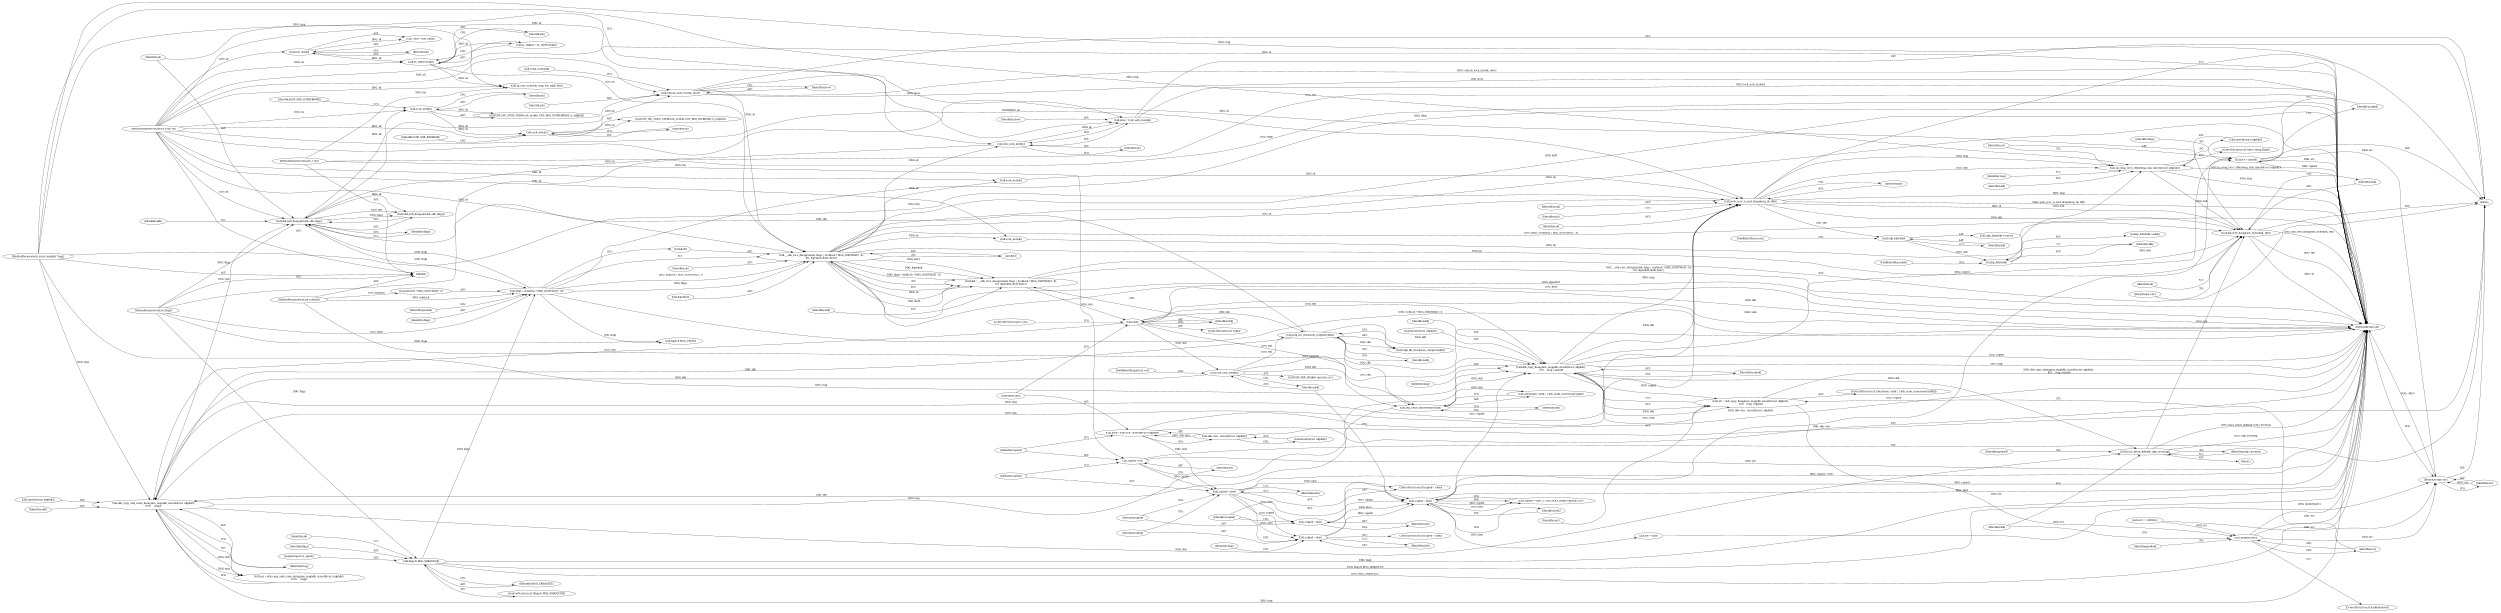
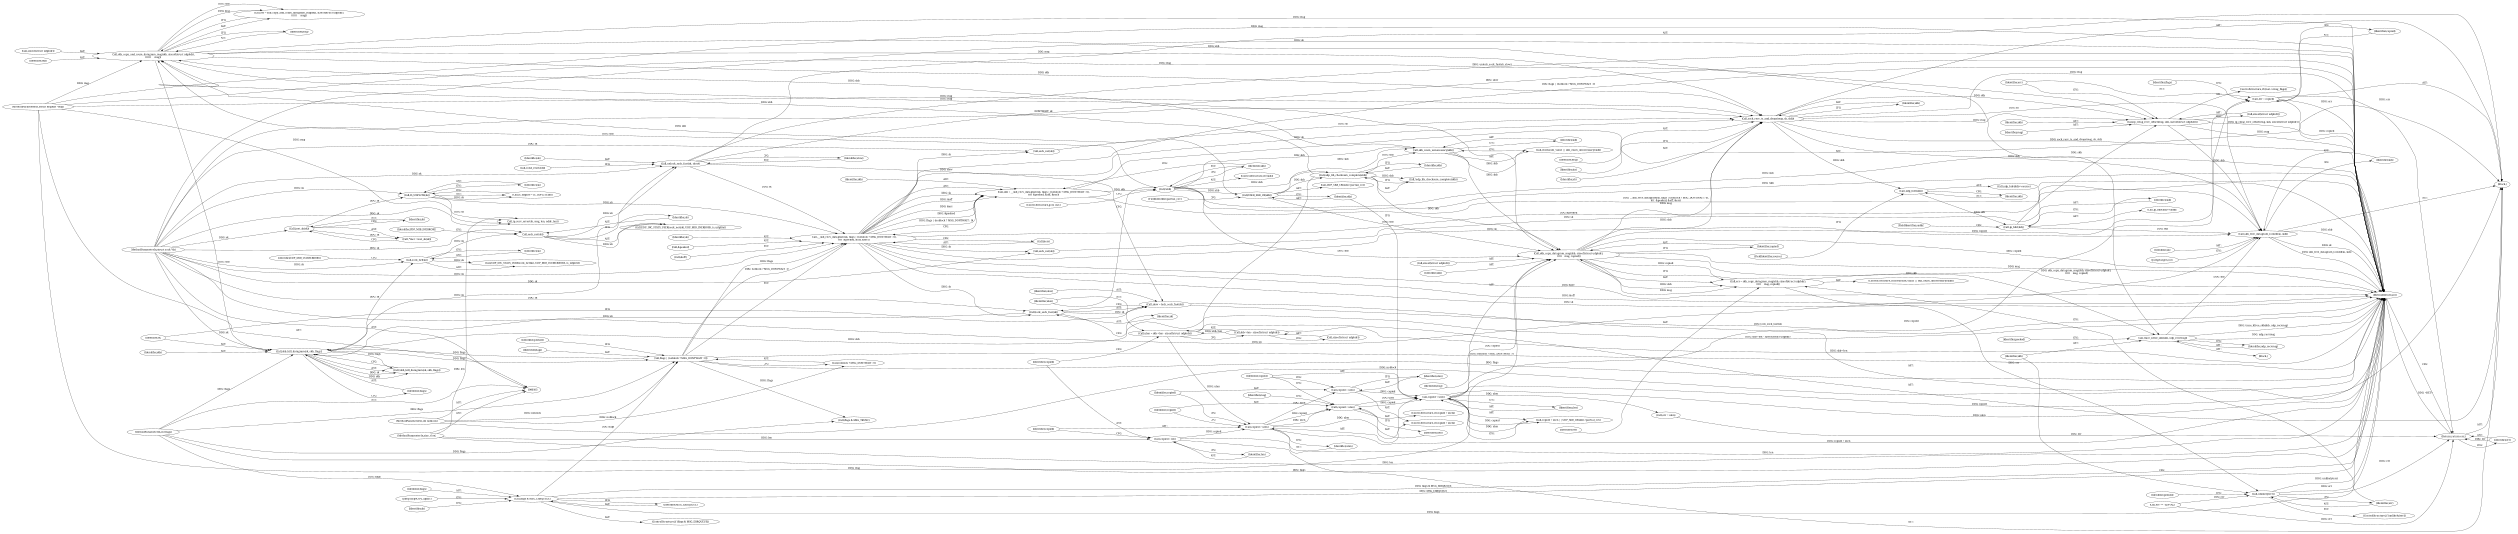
  digraph {
    fontname="Noto Serif"
    rankdir=LR
    node [fontname="Noto Serif"]
    edge [fontname="Noto Serif"]
    n1 [label="(Call,skb_copy_datagram_msg(skb, sizeof(struct udphdr),\n \t\t\t\t\t    msg, copied))"]
    n2 [label="(Call,err = skb_copy_datagram_msg(skb, sizeof(struct udphdr),\n \t\t\t\t\t    msg, copied))"]
    n3 [label="(Call,trace_kfree_skb(skb, udp_recvmsg))"]
    n4 [label="(Call,sock_recv_ts_and_drops(msg, sk, skb))"]
    n5 [label="(Call,err = copied)"]
    n6 [label="(MethodReturn,int)"]
    n7 [label="(Identifier,copied)"]
    n8 [label="(Call,unlikely(err))"]
    n9 [label="(ControlStructure,if (checksum_valid || skb_csum_unnecessary(skb)))"]
    n10 [label="(Call,skb_free_datagram_locked(sk, skb))"]
    n11 [label="(Block,)"]
    n12 [label="(Identifier,udp_recvmsg)"]
    n13 [label="(Block,)"]
    n14 [label="(Call,ip_cmsg_recv_offset(msg, skb, sizeof(struct udphdr)))"]
    n15 [label="(Call,udp_hdr(skb))"]
    n16 [label="(Identifier,skb)"]
    n17 [label="(Return,return err;)"]
    n18 [label="(Identifier,copied)"]
    n19 [label="(Call,!skb)"]
    n20 [label="(Call,udp_lib_checksum_complete(skb))"]
-   n21 [label="(Call,UDP_SKB_CB(skb))"]
+   n21 [label="(Call,USER_SKB_CB(skb))"]
    n22 [label="(Call,skb_copy_and_csum_datagram_msg(skb, sizeof(struct udphdr),\n\t\t\t\t\t\t     msg))"]
    n23 [label="(Call,skb_csum_unnecessary(skb))"]
    n24 [label="(ControlStructure,if (!skb))"]
    n25 [label="(Identifier,skb)"]
    n26 [label="(Call,skb_kill_datagram(sk, skb, flags))"]
    n27 [label="(Call,!udp_lib_checksum_complete(skb))"]
    n28 [label="(Identifier,skb)"]
    n29 [label="(Call,UDP_SKB_CB(skb)->partial_cov)"]
    n30 [label="(Identifier,skb)"]
    n31 [label="(Call,err = skb_copy_and_csum_datagram_msg(skb, sizeof(struct udphdr),\n\t\t\t\t\t\t     msg))"]
    n32 [label="(Identifier,msg)"]
    n33 [label="(Identifier,skb)"]
    n34 [label="(Call,checksum_valid || skb_csum_unnecessary(skb))"]
    n35 [label="(Call,skb = __skb_recv_datagram(sk, flags | (noblock ? MSG_DONTWAIT : 0),\n\t\t\t\t  &peeked, &off, &err))"]
    n36 [label="(Call,__skb_recv_datagram(sk, flags | (noblock ? MSG_DONTWAIT : 0),\n\t\t\t\t  &peeked, &off, &err))"]
    n37 [label="(Call,lock_sock_fast(sk))"]
    n38 [label="(Call,sock_net(sk))"]
    n39 [label="(Call,sock_net(sk))"]
    n40 [label="(Call,&err)"]
    n41 [label="(Call,slow = lock_sock_fast(sk))"]
    n42 [label="(Identifier,sk)"]
    n43 [label="(Identifier,skb)"]
    n44 [label="(Call,unlock_sock_fast(sk, slow))"]
    n45 [label="(Identifier,slow)"]
    n46 [label="(Call,sock_net(sk))"]
    n47 [label="(Identifier,sk)"]
    n48 [label="(Call,UDP_INC_STATS_USER(sock_net(sk), UDP_MIB_INERRORS, is_udplite))"]
    n49 [label="(Call,sock_net(sk))"]
    n50 [label="(Call,UDP_INC_STATS_USER(sock_net(sk), UDP_MIB_CSUMERRORS, is_udplite))"]
    n51 [label="(Identifier,sk)"]
    n52 [label="(Call,flags | (noblock ? MSG_DONTWAIT : 0))"]
    n53 [label="(Identifier,flags)"]
    n54 [label="(Call,!skb_kill_datagram(sk, skb, flags))"]
    n55 [label="(Call,noblock ? MSG_DONTWAIT : 0)"]
    n56 [label="(Call,flags & MSG_TRUNC)"]
    n57 [label="(MethodParameterIn,struct sock *sk)"]
    n58 [label="(Call,IS_UDPLITE(sk))"]
    n59 [label="(Call,inet_sk(sk))"]
    n60 [label="(Call,ip_recv_error(sk, msg, len, addr_len))"]
    1000103
    n62 [label="(Identifier,sk)"]
    n63 [label="(Call,is_udplite = IS_UDPLITE(sk))"]
    n64 [label="(Call,*inet = inet_sk(sk))"]
    n65 [label="(Identifier,sk)"]
    n66 [label="(Call,copied < ulen)"]
    n67 [label="(MethodParameterIn,struct msghdr *msg)"]
    n68 [label="(Call,sizeof(struct udphdr))"]
    n69 [label="(ControlStructure,if (inet->cmsg_flags))"]
    n70 [label="(Call,flags & MSG_ERRQUEUE)"]
    n71 [label="(ControlStructure,if (flags & MSG_ERRQUEUE))"]
    n72 [label="(Identifier,MSG_ERRQUEUE)"]
    n73 [label="(MethodParameterIn,int flags)"]
    n74 [label="(MethodParameterIn,int noblock)"]
    n75 [label="(Call,copied < ulen || UDP_SKB_CB(skb)->partial_cov)"]
    n76 [label="(Identifier,ulen)"]
    n77 [label="(Call,err = ulen)"]
    n78 [label="(Call,copied = ulen)"]
    n79 [label="(ControlStructure,if (copied > ulen))"]
    n80 [label="(Identifier,ulen)"]
    n81 [label="(Call,copied > ulen)"]
    n82 [label="(Call,copied < ulen)"]
    n83 [label="(Identifier,ulen)"]
    n84 [label="(ControlStructure,if (copied < ulen))"]
    n85 [label="(Identifier,ulen)"]
    n86 [label="(Call,copied = len)"]
    n87 [label="(Identifier,len)"]
    n88 [label="(MethodParameterIn,size_t len)"]
    n89 [label="(Call,ulen = skb->len - sizeof(struct udphdr))"]
    n90 [label="(Call,skb->len - sizeof(struct udphdr))"]
    n91 [label="(Call,sizeof(struct udphdr))"]
    n92 [label="(ControlStructure,if (unlikely(err)))"]
    n93 [label="(Identifier,err)"]
    n94 [label="(Identifier,err)"]
    n95 [label="(Call,ip_hdr(skb))"]
    n96 [label="(Call,udp_hdr(skb)->source)"]
    n97 [label="(Identifier,skb)"]
    n98 [label="(Call,ip_hdr(skb)->saddr)"]
    n99 [label="(Identifier,skb)"]
    n100 [label="(Identifier,skb)"]
    n101 [label="(Identifier,copied)"]
    n102 [label="(Identifier,msg)"]
    n103 [label="(Identifier,flags)"]
    n104 [label="(FieldIdentifier,saddr)"]
    n105 [label="(Identifier,skb)"]
    n106 [label="(JumpTarget,try_again:)"]
    n107 [label="(Identifier,sin)"]
    n108 [label="(Call,err == -EINVAL)"]
    n109 [label="(Identifier,copied)"]
    n110 [label="(Identifier,sk)"]
    n111 [label="(Identifier,slow)"]
    n112 [label="(Identifier,sk)"]
    n113 [label="(Call,&peeked)"]
    n114 [label="(Identifier,peeked)"]
    n115 [label="(Identifier,err)"]
    n116 [label="(Identifier,skb)"]
    n117 [label="(Call,sizeof(struct udphdr))"]
    n118 [label="(Call,sizeof(struct udphdr))"]
    n119 [label="(Call,&off)"]
    n120 [label="(Identifier,flags)"]
    n121 [label="(Identifier,msg)"]
    n122 [label="(Identifier,peeked)"]
    n123 [label="(Identifier,sk)"]
    n124 [label="(Identifier,sk)"]
    n125 [label="(Identifier,flags)"]
    n126 [label="(Identifier,UDP_MIB_CSUMERRORS)"]
    n127 [label="(ControlStructure,goto out;)"]
    n128 [label="(FieldIdentifier,partial_cov)"]
    n129 [label="(Identifier,copied)"]
    n130 [label="(Identifier,sk)"]
    n131 [label="(JumpTarget,out:)"]
    n132 [label="(Call,cond_resched())"]
    n133 [label="(Identifier,copied)"]
    n134 [label="(Identifier,err)"]
    n135 [label="(Identifier,skb)"]
    n136 [label="(Identifier,ulen)"]
    n137 [label="(Identifier,peeked)"]
    n138 [label="(Identifier,msg)"]
    n139 [label="(Identifier,sk)"]
    n140 [label="(FieldIdentifier,source)"]
    n141 [label="(Identifier,skb)"]
    n142 [label="(Identifier,msg)"]
    n143 [label="(Identifier,skb)"]
    n144 [label="(Identifier,copied)"]
    n145 [label="(Identifier,UDP_MIB_INERRORS)"]
    n1 -> n2 [label="AST: "]
    n1 -> n2 [label="DDG: skb"]
    n1 -> n2 [label="DDG: msg"]
    n1 -> n2 [label="DDG: copied"]
    n1 -> n3 [label="DDG: skb"]
    n1 -> n4 [label="DDG: msg"]
    n1 -> n4 [label="DDG: skb"]
    n1 -> n5 [label="DDG: copied"]
    n1 -> n6 [label="DDG: copied"]
    n1 -> n6 [label="DDG: msg"]
    n1 -> n7 [label="CFG: "]
    n2 -> n1 [label="CFG: "]
    n2 -> n6 [label="DDG: skb_copy_datagram_msg(skb, sizeof(struct udphdr),\n \t\t\t\t\t    msg, copied)"]
    n2 -> n8 [label="DDG: err"]
    n2 -> n9 [label="AST: "]
    n3 -> n6 [label="DDG: trace_kfree_skb(skb, udp_recvmsg)"]
    n3 -> n6 [label="DDG: udp_recvmsg"]
    n3 -> n10 [label="DDG: skb"]
    n3 -> n11 [label="AST: "]
    n3 -> n12 [label="CFG: "]
    n4 -> n6 [label="DDG: msg"]
    n4 -> n6 [label="DDG: sock_recv_ts_and_drops(msg, sk, skb)"]
    n4 -> n10 [label="DDG: sk"]
    n4 -> n10 [label="DDG: skb"]
    n4 -> n13 [label="AST: "]
    n4 -> n14 [label="DDG: msg"]
    n4 -> n14 [label="DDG: skb"]
    n4 -> n15 [label="DDG: skb"]
    n4 -> n16 [label="CFG: "]
    n5 -> n6 [label="DDG: err"]
    n5 -> n6 [label="DDG: copied"]
    n5 -> n13 [label="AST: "]
    n5 -> n17 [label="DDG: err"]
    n5 -> n18 [label="CFG: "]
    n6 -> n17 [label="CFG: "]
    n7 -> n1 [label="AST: "]
    n8 -> n6 [label="DDG: unlikely(err)"]
    n8 -> n6 [label="DDG: err"]
    n8 -> n17 [label="DDG: err"]
    n8 -> n92 [label="AST: "]
    n8 -> n93 [label="CFG: "]
    n10 -> n6 [label="DDG: skb_free_datagram_locked(sk, skb)"]
    n10 -> n6 [label="DDG: skb"]
    n10 -> n6 [label="DDG: sk"]
    n10 -> n13 [label="AST: "]
    n10 -> n43 [label="CFG: "]
    n12 -> n3 [label="AST: "]
    n14 -> n6 [label="DDG: msg"]
    n14 -> n6 [label="DDG: ip_cmsg_recv_offset(msg, skb, sizeof(struct udphdr))"]
    n14 -> n10 [label="DDG: skb"]
    n14 -> n68 [label="CFG: "]
    n14 -> n69 [label="AST: "]
    n15 -> n95 [label="DDG: skb"]
    n15 -> n96 [label="AST: "]
    n15 -> n97 [label="CFG: "]
    n16 -> n4 [label="AST: "]
    n17 -> n6 [label="DDG: <RET>"]
    n17 -> n13 [label="AST: "]
    n17 -> n94 [label="CFG: "]
    n18 -> n5 [label="AST: "]
    n19 -> n1 [label="DDG: skb"]
    n19 -> n6 [label="DDG: skb"]
    n19 -> n6 [label="DDG: !skb"]
    n19 -> n20 [label="DDG: skb"]
    n19 -> n21 [label="DDG: skb"]
    n19 -> n22 [label="DDG: skb"]
    n19 -> n23 [label="DDG: skb"]
    n19 -> n24 [label="AST: "]
    n19 -> n25 [label="CFG: "]
    n20 -> n1 [label="DDG: skb"]
    n20 -> n22 [label="DDG: skb"]
    n20 -> n23 [label="DDG: skb"]
    n20 -> n26 [label="DDG: skb"]
    n20 -> n27 [label="AST: "]
    n20 -> n27 [label="DDG: skb"]
    n20 -> n28 [label="CFG: "]
    n21 -> n1 [label="DDG: skb"]
    n21 -> n20 [label="DDG: skb"]
    n21 -> n22 [label="DDG: skb"]
    n21 -> n23 [label="DDG: skb"]
    n21 -> n29 [label="AST: "]
    n21 -> n30 [label="CFG: "]
    n22 -> n1 [label="DDG: msg"]
    n22 -> n3 [label="DDG: skb"]
    n22 -> n4 [label="DDG: msg"]
    n22 -> n4 [label="DDG: skb"]
    n22 -> n6 [label="DDG: msg"]
    n22 -> n26 [label="DDG: skb"]
    n22 -> n31 [label="AST: "]
    n22 -> n31 [label="DDG: skb"]
    n22 -> n31 [label="DDG: msg"]
    n22 -> n32 [label="CFG: "]
    n23 -> n1 [label="DDG: skb"]
    n23 -> n22 [label="DDG: skb"]
    n23 -> n33 [label="CFG: "]
    n23 -> n34 [label="AST: "]
    n23 -> n34 [label="DDG: skb"]
    n25 -> n19 [label="AST: "]
    n25 -> n35 [label="CFG: "]
    n26 -> n44 [label="DDG: sk"]
    n26 -> n49 [label="DDG: sk"]
    n26 -> n52 [label="DDG: flags"]
    n26 -> n53 [label="CFG: "]
    n26 -> n54 [label="AST: "]
    n26 -> n54 [label="DDG: sk"]
    n26 -> n54 [label="DDG: skb"]
    n26 -> n54 [label="DDG: flags"]
    n27 -> n20 [label="CFG: "]
    n28 -> n20 [label="AST: "]
    n30 -> n21 [label="AST: "]
    n30 -> n66 [label="CFG: "]
    n31 -> n22 [label="CFG: "]
    n32 -> n22 [label="AST: "]
    n33 -> n23 [label="AST: "]
    n34 -> n23 [label="CFG: "]
    n35 -> n6 [label="DDG: __skb_recv_datagram(sk, flags | (noblock ? MSG_DONTWAIT : 0),\n\t\t\t\t  &peeked, &off, &err)"]
    n35 -> n13 [label="AST: "]
    n35 -> n19 [label="DDG: skb"]
    n35 -> n36 [label="CFG: "]
    n36 -> n4 [label="DDG: sk"]
    n36 -> n6 [label="DDG: &err"]
    n36 -> n6 [label="DDG: &off"]
    n36 -> n6 [label="DDG: sk"]
    n36 -> n6 [label="DDG: flags | (noblock ? MSG_DONTWAIT : 0)"]
    n36 -> n6 [label="DDG: &peeked"]
    n36 -> n10 [label="DDG: sk"]
    n36 -> n35 [label="AST: "]
    n36 -> n35 [label="DDG: sk"]
    n36 -> n35 [label="DDG: &off"]
    n36 -> n35 [label="DDG: &err"]
    n36 -> n35 [label="DDG: &peeked"]
    n36 -> n35 [label="DDG: flags | (noblock ? MSG_DONTWAIT : 0)"]
    n36 -> n37 [label="DDG: sk"]
    n36 -> n38 [label="DDG: sk"]
    n36 -> n39 [label="DDG: sk"]
    n36 -> n40 [label="CFG: "]
    n37 -> n26 [label="DDG: sk"]
    n37 -> n41 [label="AST: "]
    n37 -> n41 [label="DDG: sk"]
    n37 -> n42 [label="CFG: "]
    n38 -> n4 [label="DDG: sk"]
    n39 -> n10 [label="DDG: sk"]
    n40 -> n36 [label="AST: "]
    n41 -> n6 [label="DDG: lock_sock_fast(sk)"]
    n41 -> n13 [label="AST: "]
    n41 -> n37 [label="CFG: "]
    n42 -> n37 [label="AST: "]
    n43 -> n10 [label="AST: "]
    n44 -> n6 [label="DDG: unlock_sock_fast(sk, slow)"]
    n44 -> n6 [label="DDG: slow"]
    n44 -> n13 [label="AST: "]
    n44 -> n36 [label="DDG: sk"]
    n44 -> n41 [label="DDG: slow"]
    n44 -> n45 [label="CFG: "]
    n45 -> n44 [label="AST: "]
    n46 -> n44 [label="DDG: sk"]
    n46 -> n47 [label="CFG: "]
    n46 -> n48 [label="AST: "]
    n46 -> n48 [label="DDG: sk"]
    n47 -> n46 [label="AST: "]
    n49 -> n46 [label="DDG: sk"]
    n49 -> n50 [label="AST: "]
    n49 -> n50 [label="DDG: sk"]
    n49 -> n51 [label="CFG: "]
    n51 -> n49 [label="AST: "]
    n52 -> n6 [label="DDG: flags"]
    n52 -> n6 [label="DDG: noblock ? MSG_DONTWAIT : 0"]
    n52 -> n26 [label="DDG: flags"]
    n52 -> n36 [label="AST: "]
    n52 -> n36 [label="DDG: flags"]
    n52 -> n36 [label="DDG: noblock ? MSG_DONTWAIT : 0"]
-   n52 -> n119 [label="CFG: "]
+   n52 -> n55 [label="CFG: "]
    n52 -> n56 [label="DDG: flags"]
    n53 -> n26 [label="AST: "]
    n54 -> n26 [label="CFG: "]
    n55 -> n52 [label="AST: "]
    n57 -> n4 [label="DONTWAIT: sk"]
    n57 -> n6 [label="DDG: sk"]
    n57 -> n10 [label="DDG: sk"]
    n57 -> n26 [label="DDG: sk"]
    n57 -> n36 [label="DDG: sk"]
    n57 -> n37 [label="DDG: sk"]
    n57 -> n38 [label="DDG: sk"]
    n57 -> n39 [label="DDG: sk"]
    n57 -> n44 [label="DDG: sk"]
    n57 -> n46 [label="DDG: sk"]
    n57 -> n49 [label="DDG: sk"]
    n57 -> n58 [label="DDG: sk"]
    n57 -> n59 [label="DDG: sk"]
    n57 -> n60 [label="DDG: sk"]
    n57 -> 1000103 [label="AST: "]
    n58 -> n36 [label="DDG: sk"]
    n58 -> n60 [label="DDG: sk"]
    n58 -> n62 [label="CFG: "]
    n58 -> n63 [label="AST: "]
    n58 -> n63 [label="DDG: sk"]
    n59 -> n58 [label="DDG: sk"]
    n59 -> n64 [label="AST: "]
    n59 -> n64 [label="DDG: sk"]
    n59 -> n65 [label="CFG: "]
    n62 -> n58 [label="AST: "]
    n63 -> n58 [label="CFG: "]
    n64 -> n59 [label="CFG: "]
    n65 -> n59 [label="AST: "]
    n66 -> n1 [label="DDG: copied"]
    n66 -> n5 [label="DDG: copied"]
    n66 -> n6 [label="DDG: copied"]
    n66 -> n6 [label="DDG: ulen"]
    n66 -> n75 [label="AST: "]
    n66 -> n75 [label="DDG: copied"]
    n66 -> n75 [label="DDG: ulen"]
    n66 -> n76 [label="CFG: "]
    n66 -> n77 [label="DDG: ulen"]
    n67 -> n1 [label="DDG: msg"]
    n67 -> n4 [label="DDG: msg"]
    n67 -> n6 [label="DDG: msg"]
    n67 -> n14 [label="DDG: msg"]
    n67 -> n22 [label="DDG: msg"]
    n67 -> n60 [label="DDG: msg"]
    n67 -> 1000103 [label="AST: "]
    n68 -> n14 [label="AST: "]
    n70 -> n6 [label="DDG: flags & MSG_ERRQUEUE"]
    n70 -> n6 [label="DDG: MSG_ERRQUEUE"]
    n70 -> n6 [label="DDG: flags"]
    n70 -> n52 [label="DDG: flags"]
    n70 -> n71 [label="AST: "]
    n70 -> n72 [label="CFG: "]
    n72 -> n70 [label="AST: "]
    n73 -> n6 [label="DDG: flags"]
    n73 -> n26 [label="DDG: flags"]
    n73 -> n52 [label="DDG: flags"]
    n73 -> n56 [label="DDG: flags"]
    n73 -> 1000103 [label="AST: "]
    n73 -> n70 [label="DDG: flags"]
    n74 -> n6 [label="DDG: noblock"]
    n74 -> n52 [label="DDG: noblock"]
    n74 -> n55 [label="DDG: noblock"]
    n74 -> 1000103 [label="AST: "]
    n75 -> n66 [label="CFG: "]
    n76 -> n66 [label="AST: "]
    n77 -> n17 [label="DDG: err"]
    n78 -> n66 [label="DDG: copied"]
    n78 -> n79 [label="AST: "]
    n78 -> n80 [label="CFG: "]
    n80 -> n78 [label="AST: "]
    n81 -> n6 [label="DDG: copied > ulen"]
    n81 -> n66 [label="DDG: ulen"]
    n81 -> n78 [label="DDG: ulen"]
    n81 -> n79 [label="AST: "]
    n81 -> n82 [label="DDG: copied"]
    n81 -> n82 [label="DDG: ulen"]
    n81 -> n83 [label="CFG: "]
    n82 -> n66 [label="DDG: copied"]
    n82 -> n66 [label="DDG: ulen"]
    n82 -> n84 [label="AST: "]
    n82 -> n85 [label="CFG: "]
    n83 -> n81 [label="AST: "]
    n85 -> n82 [label="AST: "]
    n86 -> n6 [label="DDG: len"]
    n86 -> n13 [label="AST: "]
    n86 -> n81 [label="DDG: copied"]
    n86 -> n87 [label="CFG: "]
    n87 -> n86 [label="AST: "]
    n88 -> n6 [label="DDG: len"]
    n88 -> n60 [label="DDG: len"]
    n88 -> 1000103 [label="AST: "]
    n88 -> n86 [label="DDG: len"]
    n89 -> n6 [label="DDG: skb->len - sizeof(struct udphdr)"]
    n89 -> n13 [label="AST: "]
    n89 -> n81 [label="DDG: ulen"]
    n89 -> n90 [label="CFG: "]
    n90 -> n6 [label="DDG: skb->len"]
    n90 -> n89 [label="AST: "]
    n90 -> n89 [label="DDG: skb->len"]
    n90 -> n91 [label="CFG: "]
    n91 -> n90 [label="AST: "]
    n93 -> n2 [label="CFG: "]
    n93 -> n8 [label="AST: "]
    n94 -> n17 [label="AST: "]
    n94 -> n17 [label="DDG: err"]
    n95 -> n10 [label="DDG: skb"]
    n95 -> n14 [label="DDG: skb"]
    n95 -> n98 [label="AST: "]
    n95 -> n99 [label="CFG: "]
    n97 -> n15 [label="AST: "]
    n99 -> n95 [label="AST: "]
    n100 -> n3 [label="AST: "]
    n100 -> n8 [label="CFG: "]
    n101 -> n86 [label="AST: "]
    n101 -> n89 [label="CFG: "]
    n102 -> n4 [label="AST: "]
    n103 -> n5 [label="CFG: "]
    n104 -> n95 [label="CFG: "]
    n105 -> n26 [label="AST: "]
    n106 -> n70 [label="CFG: "]
    n107 -> n4 [label="CFG: "]
    n108 -> n8 [label="DDG: err"]
    n108 -> n17 [label="DDG: err"]
    n109 -> n78 [label="AST: "]
    n109 -> n81 [label="CFG: "]
    n110 -> n26 [label="AST: "]
    n110 -> n41 [label="CFG: "]
    n111 -> n41 [label="AST: "]
    n112 -> n70 [label="CFG: "]
    n113 -> n36 [label="AST: "]
    n114 -> n8 [label="CFG: "]
    n115 -> n2 [label="AST: "]
    n116 -> n35 [label="AST: "]
    n117 -> n22 [label="AST: "]
    n118 -> n1 [label="AST: "]
    n119 -> n36 [label="AST: "]
    n120 -> n70 [label="AST: "]
    n121 -> n82 [label="CFG: "]
    n122 -> n3 [label="CFG: "]
    n123 -> n44 [label="AST: "]
    n124 -> n10 [label="AST: "]
    n125 -> n52 [label="AST: "]
    n126 -> n49 [label="CFG: "]
    n127 -> n19 [label="CFG: "]
    n128 -> n21 [label="CFG: "]
    n129 -> n66 [label="AST: "]
    n129 -> n78 [label="CFG: "]
    n129 -> n82 [label="CFG: "]
    n130 -> n36 [label="AST: "]
    n131 -> n10 [label="CFG: "]
    n132 -> n44 [label="CFG: "]
    n133 -> n81 [label="CFG: "]
    n133 -> n82 [label="AST: "]
    n134 -> n5 [label="AST: "]
    n134 -> n14 [label="CFG: "]
    n135 -> n22 [label="AST: "]
    n136 -> n19 [label="CFG: "]
    n136 -> n89 [label="AST: "]
    n137 -> n52 [label="CFG: "]
    n138 -> n14 [label="AST: "]
    n139 -> n4 [label="AST: "]
    n140 -> n15 [label="CFG: "]
    n141 -> n1 [label="AST: "]
    n142 -> n1 [label="AST: "]
    n143 -> n14 [label="AST: "]
    n144 -> n81 [label="AST: "]
    n144 -> n86 [label="CFG: "]
    n145 -> n46 [label="CFG: "]
  }
